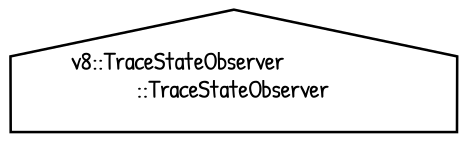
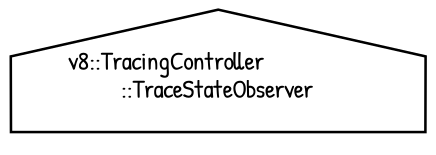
  digraph {
    rankdir=LR
    fontname="Patrick Hand"
-   n1 [color=black fillcolor=white fontname="Patrick Hand" fontsize=10 height=0.2 label="v8::TraceStateObserver\l::TraceStateObserver" shape=house style=filled width=0.4]
+   n1 [color=black fillcolor=white fontname="Patrick Hand" fontsize=10 height=0.2 label="v8::TracingController\l::TraceStateObserver" shape=house style=filled width=0.4]
  }
